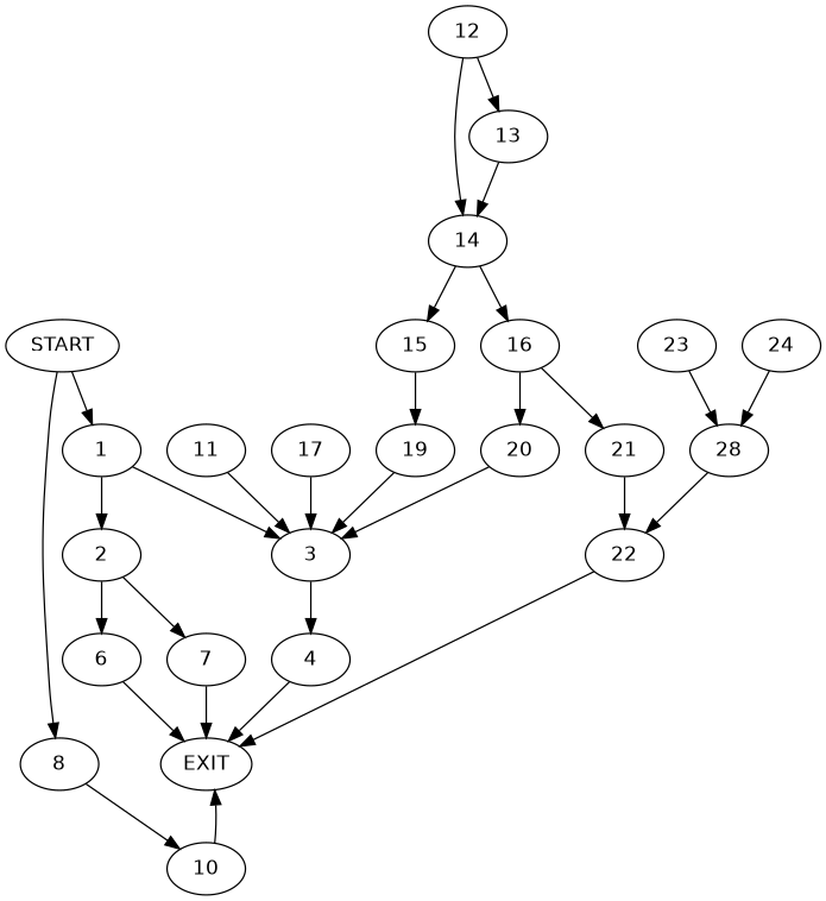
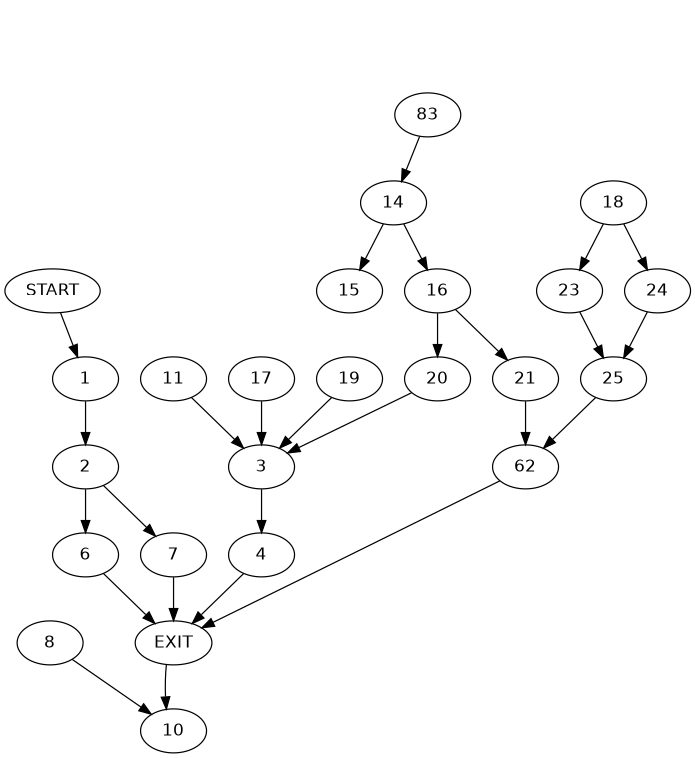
  digraph {
    fontname="DejaVu Sans"
    node [fontname="DejaVu Sans"]
    edge [fontname="DejaVu Sans"]
    n1 [label=START]
    1
    8
    2
    3
    10
    n7 [label=EXIT]
    6
    7
    4
    11
-   12
-   13
+   13 [label=83]
    14
    15
    16
    17
    19
    20
    21
+   18
    23
    24
-   22
-   25 [label=28]
+   22 [label=62]
+   25
    n1 -> 1
-   n1 -> 8
    1 -> 2
-   1 -> 3
    8 -> 10
    2 -> 6
    2 -> 7
    3 -> 4
-   10 -> n7
+   n7 -> 10
    6 -> n7
    7 -> n7
    4 -> n7
    11 -> 3
-   12 -> 13
-   12 -> 14
    13 -> 14
    14 -> 15
    14 -> 16
-   15 -> 19
    16 -> 20
    16 -> 21
    17 -> 3
    19 -> 3
    20 -> 3
    21 -> 22
+   18 -> 23
+   18 -> 24
    23 -> 25
    24 -> 25
    22 -> n7
    25 -> 22
  }
